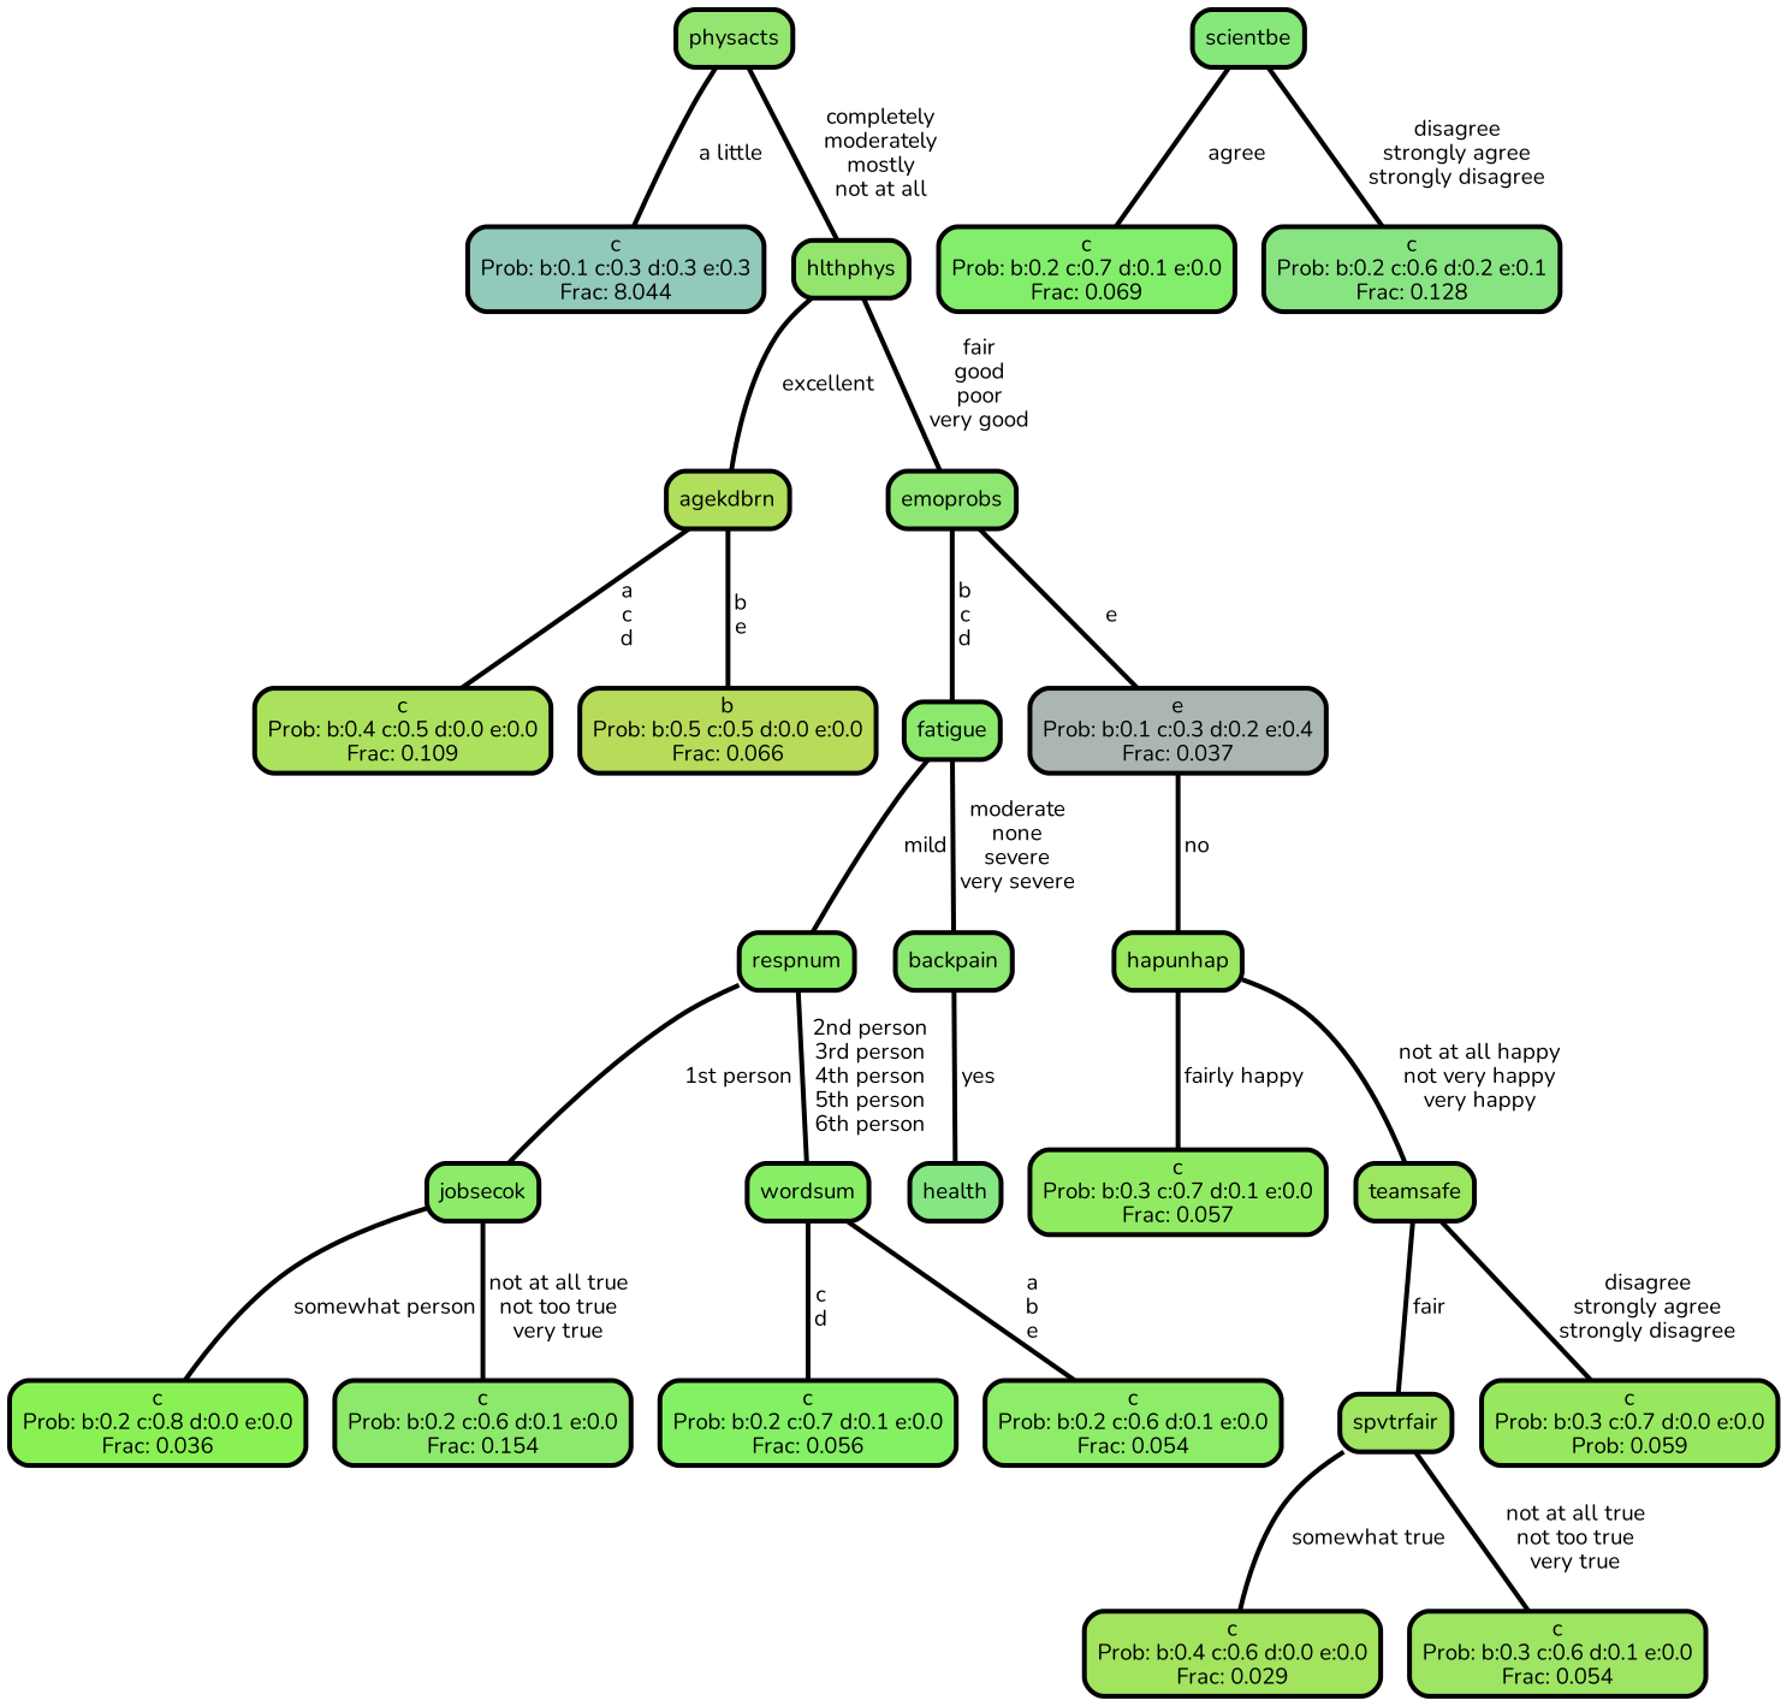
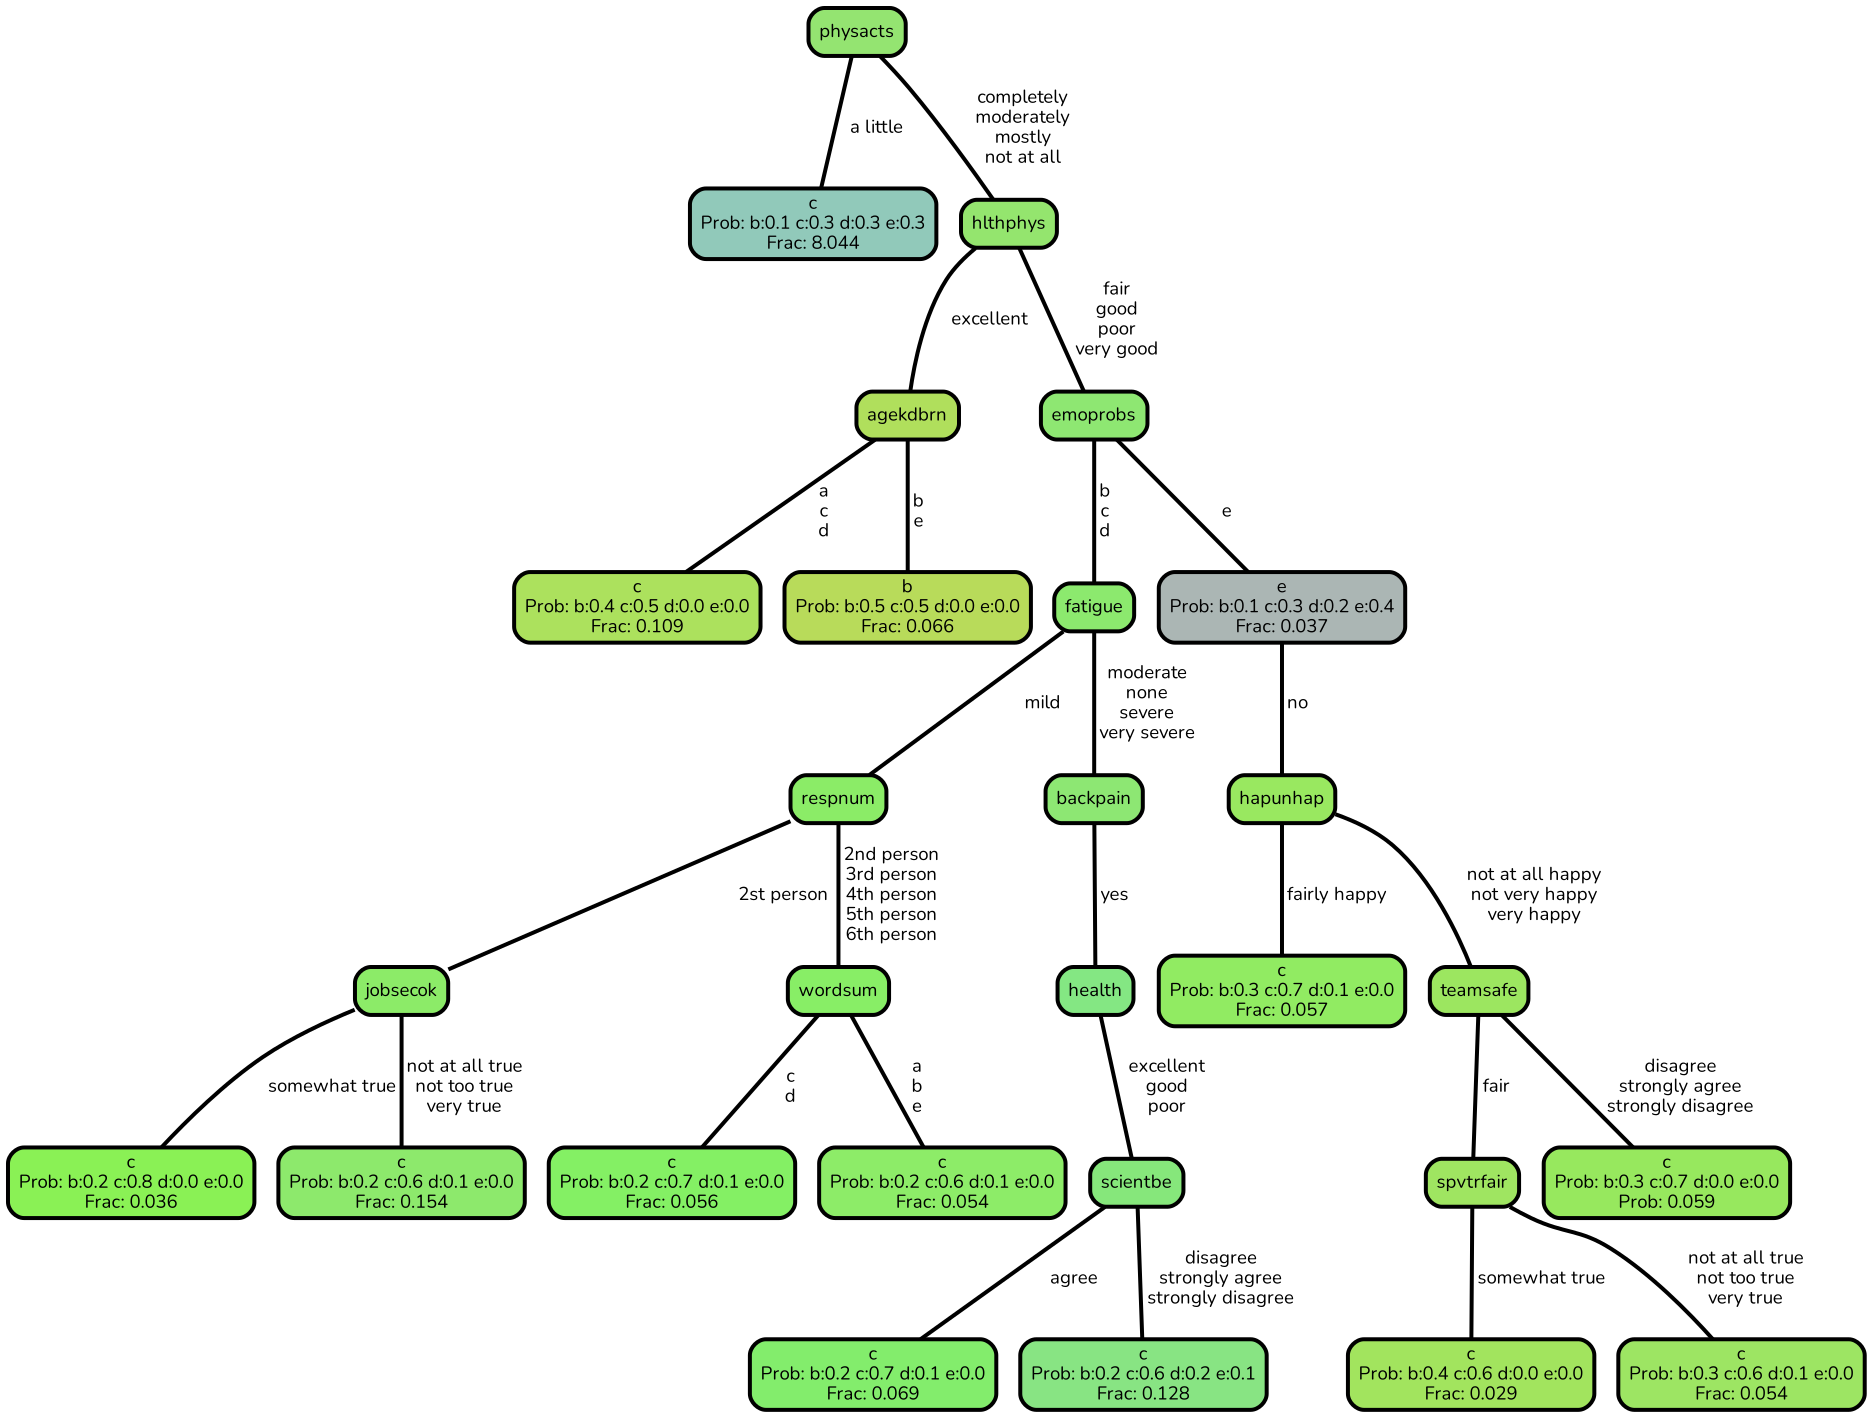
  graph {
    fontname=Nunito
    ranksep="0 equally"
    splines=straight
    node [color=black fontcolor=black fontname=Nunito penwidth=3 shape=box style="filled, rounded"]
    edge [color=black fontname=Nunito penwidth=3]
    n1 [fillcolor="#91c9ba" label="c\nProb: b:0.1 c:0.3 d:0.3 e:0.3\nFrac: 8.044"]
    n2 [fillcolor="#94e471" label=physacts]
    n3 [fillcolor="#94e56e" label=hlthphys]
    n4 [fillcolor="#b0df5c" label=agekdbrn]
    n5 [fillcolor="#8ee772" label=emoprobs]
    n6 [fillcolor="#ace15d" label="c\nProb: b:0.4 c:0.5 d:0.0 e:0.0\nFrac: 0.109"]
    n7 [fillcolor="#b8db5a" label="b\nProb: b:0.5 c:0.5 d:0.0 e:0.0\nFrac: 0.066"]
    n8 [fillcolor="#8ce96e" label=fatigue]
    n9 [fillcolor="#abb6b4" label="e\nProb: b:0.1 c:0.3 d:0.2 e:0.4\nFrac: 0.037"]
    n10 [fillcolor="#8af155" label="c\nProb: b:0.2 c:0.8 d:0.0 e:0.0\nFrac: 0.036"]
    n11 [fillcolor="#8ceb68" label=jobsecok]
    n12 [fillcolor="#8de96c" label="c\nProb: b:0.2 c:0.6 d:0.1 e:0.0\nFrac: 0.154"]
    n13 [fillcolor="#8bec67" label=respnum]
    n14 [fillcolor="#88ee66" label=wordsum]
    n15 [fillcolor="#84f064" label="c\nProb: b:0.2 c:0.7 d:0.1 e:0.0\nFrac: 0.056"]
    n16 [fillcolor="#8dec68" label="c\nProb: b:0.2 c:0.6 d:0.1 e:0.0\nFrac: 0.054"]
    n17 [fillcolor="#8de773" label=backpain]
    n18 [fillcolor="#84e783" label=health]
    n19 [fillcolor="#91eb62" label="c\nProb: b:0.3 c:0.7 d:0.1 e:0.0\nFrac: 0.057"]
    n20 [fillcolor="#99e860" label=hapunhap]
    n21 [fillcolor="#9ce660" label=teamsafe]
    n22 [fillcolor="#9fe561" label=spvtrfair]
    n23 [fillcolor="#97e85e" label="c\nProb: b:0.3 c:0.7 d:0.0 e:0.0\nProb: 0.059"]
    n24 [fillcolor="#a2e45e" label="c\nProb: b:0.4 c:0.6 d:0.0 e:0.0\nFrac: 0.029"]
    n25 [fillcolor="#9de563" label="c\nProb: b:0.3 c:0.6 d:0.1 e:0.0\nFrac: 0.054"]
    n26 [fillcolor="#86e77b" label=scientbe]
    n27 [fillcolor="#83ed6c" label="c\nProb: b:0.2 c:0.7 d:0.1 e:0.0\nFrac: 0.069"]
    n28 [fillcolor="#88e483" label="c\nProb: b:0.2 c:0.6 d:0.2 e:0.1\nFrac: 0.128"]
    subgraph sub_1 {
      rank=same
    }
    n2 -- n1 [label=" a little"]
    n2 -- n3 [label=" completely\n moderately\n mostly\n not at all"]
    n3 -- n4 [label=" excellent"]
    n3 -- n5 [label=" fair\n good\n poor\n very good"]
    n4 -- n6 [label=" a\n c\n d"]
    n4 -- n7 [label=" b\n e"]
    n5 -- n8 [label=" b\n c\n d"]
    n5 -- n9 [label=" e"]
    n8 -- n13 [label=" mild"]
    n8 -- n17 [label=" moderate\n none\n severe\n very severe"]
    n9 -- n20 [label=" no"]
-   n11 -- n10 [label=" somewhat person"]
+   n11 -- n10 [label=" somewhat true"]
    n11 -- n12 [label=" not at all true\n not too true\n very true"]
-   n13 -- n11 [label=" 1st person"]
+   n13 -- n11 [label=" 2st person"]
    n13 -- n14 [label=" 2nd person\n 3rd person\n 4th person\n 5th person\n 6th person"]
    n14 -- n15 [label=" c\n d"]
    n14 -- n16 [label=" a\n b\n e"]
    n17 -- n18 [label=" yes"]
+   n18 -- n26 [label=" excellent\n good\n poor"]
    n20 -- n19 [label=" fairly happy"]
    n20 -- n21 [label=" not at all happy\n not very happy\n very happy"]
    n21 -- n22 [label=" fair"]
    n21 -- n23 [label=" disagree\n strongly agree\n strongly disagree"]
    n22 -- n24 [label=" somewhat true"]
    n22 -- n25 [label=" not at all true\n not too true\n very true"]
    n26 -- n27 [label=" agree"]
    n26 -- n28 [label=" disagree\n strongly agree\n strongly disagree"]
  }
